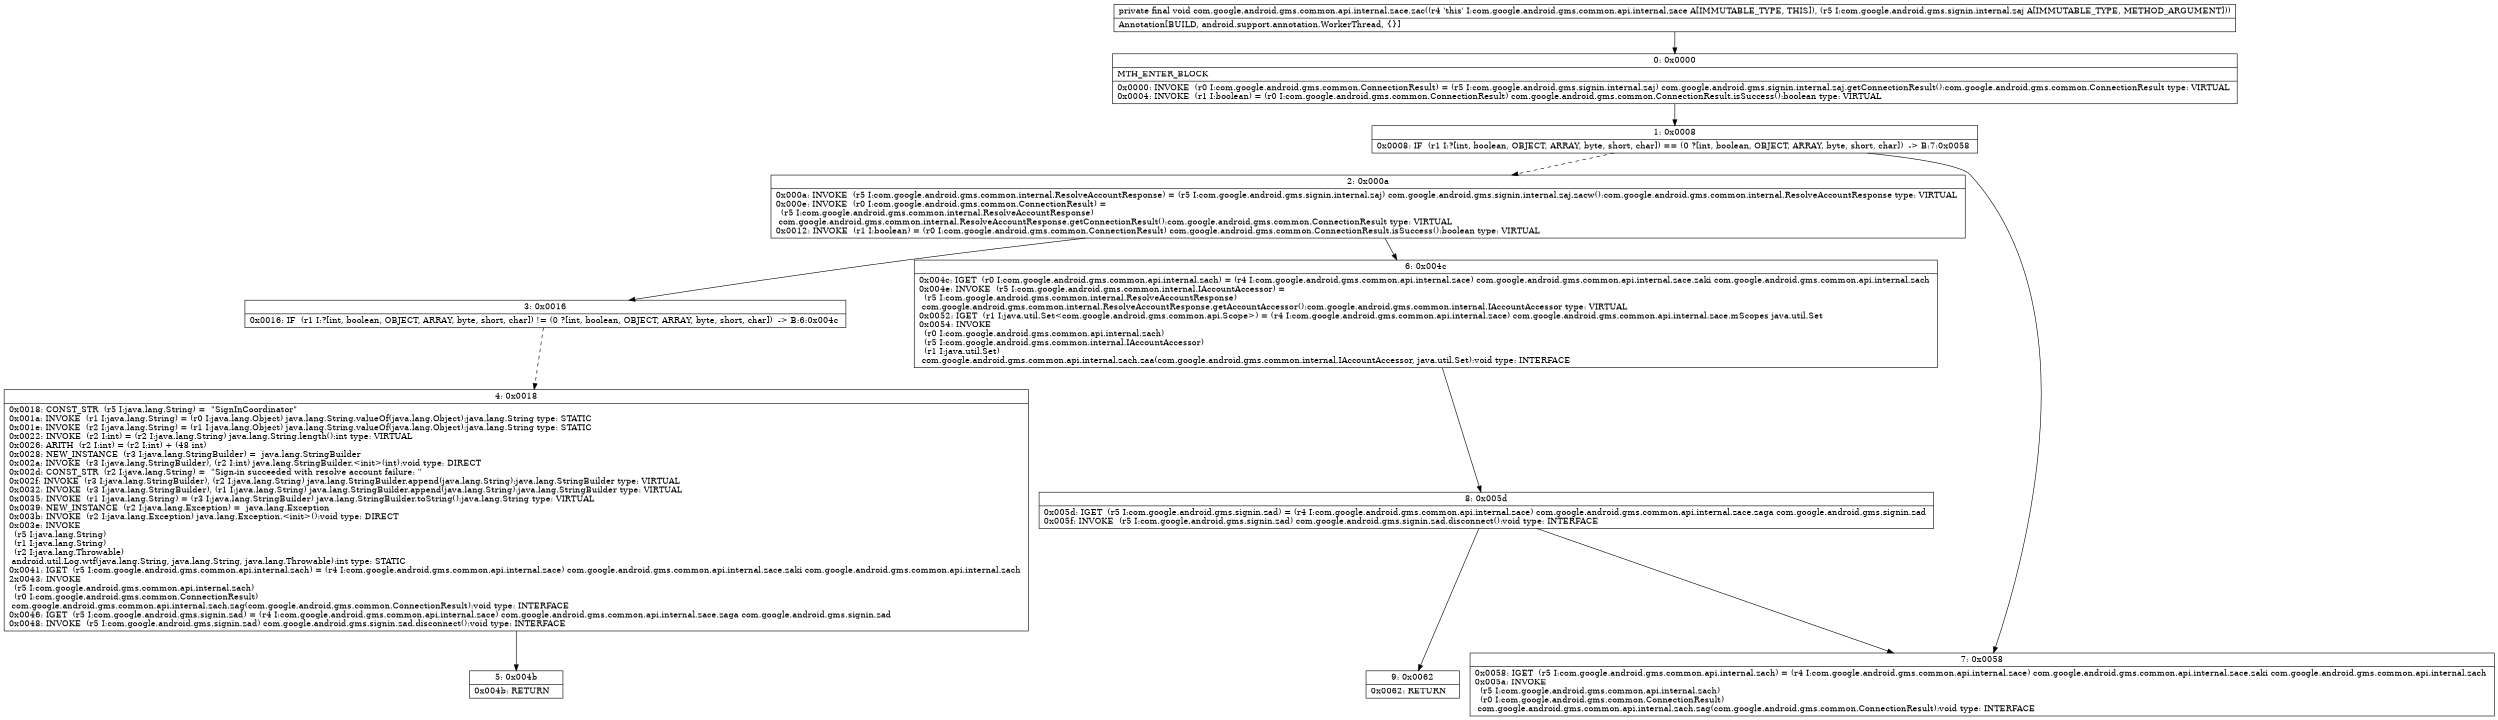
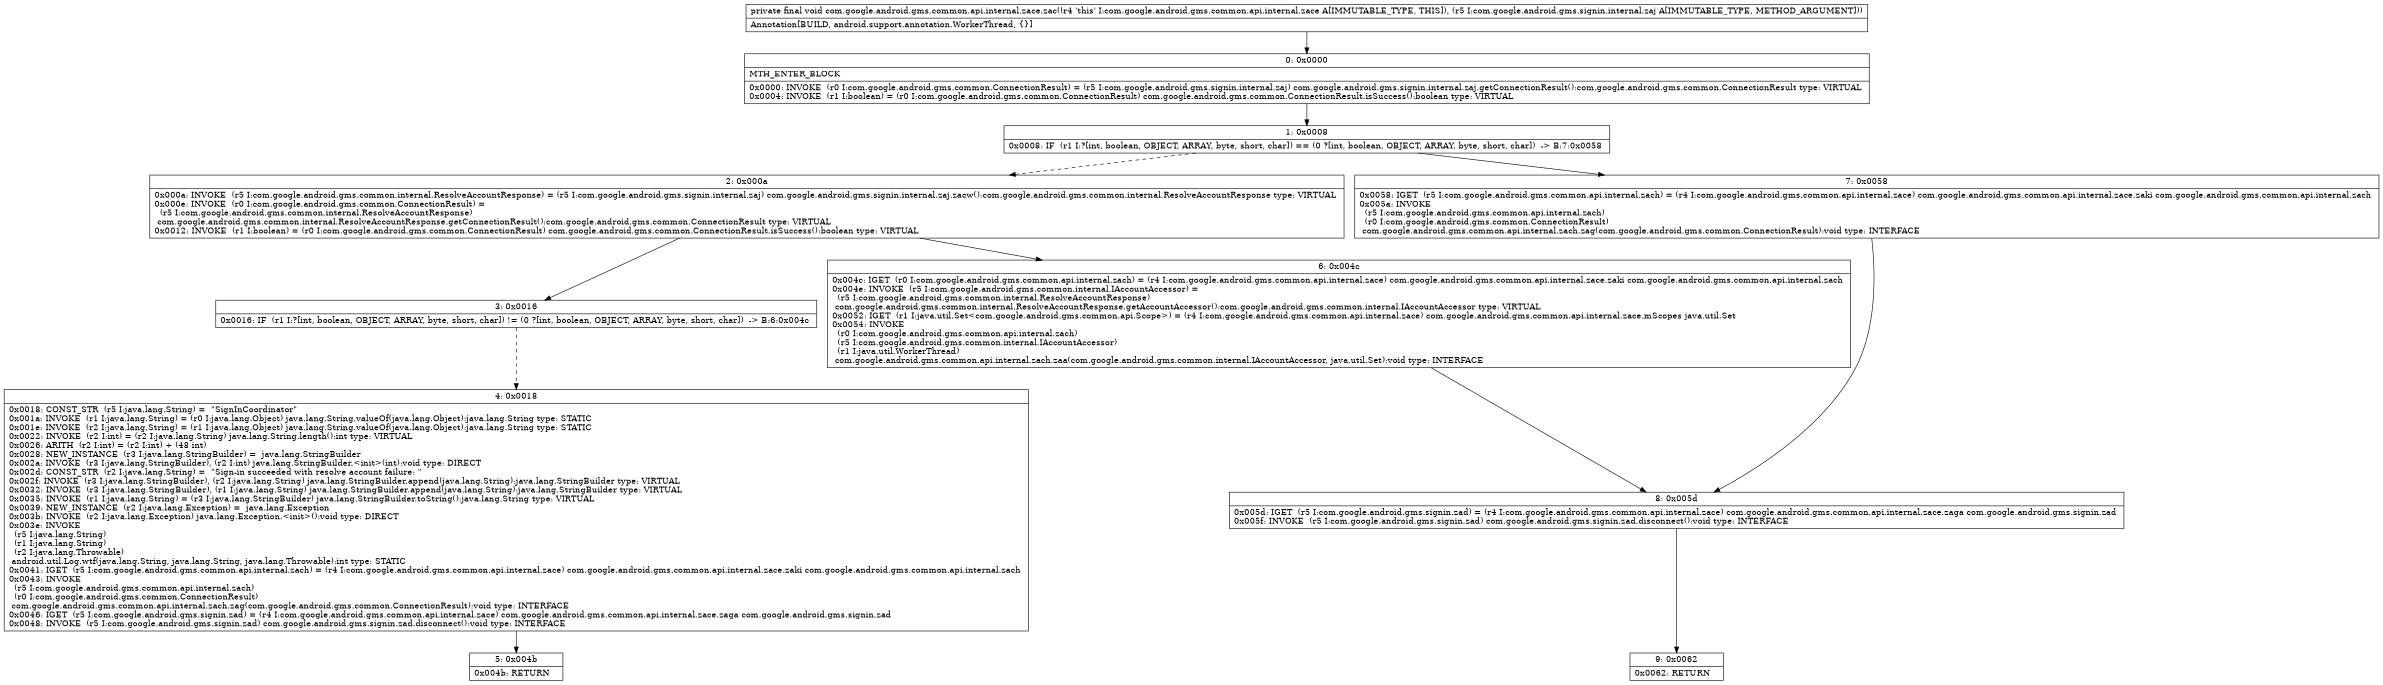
  digraph {
    node [shape=record]
    n1 [label="{0\:\ 0x0000|MTH_ENTER_BLOCK\l|0x0000: INVOKE  (r0 I:com.google.android.gms.common.ConnectionResult) = (r5 I:com.google.android.gms.signin.internal.zaj) com.google.android.gms.signin.internal.zaj.getConnectionResult():com.google.android.gms.common.ConnectionResult type: VIRTUAL \l0x0004: INVOKE  (r1 I:boolean) = (r0 I:com.google.android.gms.common.ConnectionResult) com.google.android.gms.common.ConnectionResult.isSuccess():boolean type: VIRTUAL \l}"]
    n2 [label="{1\:\ 0x0008|0x0008: IF  (r1 I:?[int, boolean, OBJECT, ARRAY, byte, short, char]) == (0 ?[int, boolean, OBJECT, ARRAY, byte, short, char])  \-\> B:7:0x0058 \l}"]
    n3 [label="{2\:\ 0x000a|0x000a: INVOKE  (r5 I:com.google.android.gms.common.internal.ResolveAccountResponse) = (r5 I:com.google.android.gms.signin.internal.zaj) com.google.android.gms.signin.internal.zaj.zacw():com.google.android.gms.common.internal.ResolveAccountResponse type: VIRTUAL \l0x000e: INVOKE  (r0 I:com.google.android.gms.common.ConnectionResult) = \l  (r5 I:com.google.android.gms.common.internal.ResolveAccountResponse)\l com.google.android.gms.common.internal.ResolveAccountResponse.getConnectionResult():com.google.android.gms.common.ConnectionResult type: VIRTUAL \l0x0012: INVOKE  (r1 I:boolean) = (r0 I:com.google.android.gms.common.ConnectionResult) com.google.android.gms.common.ConnectionResult.isSuccess():boolean type: VIRTUAL \l}"]
    n4 [label="{7\:\ 0x0058|0x0058: IGET  (r5 I:com.google.android.gms.common.api.internal.zach) = (r4 I:com.google.android.gms.common.api.internal.zace) com.google.android.gms.common.api.internal.zace.zaki com.google.android.gms.common.api.internal.zach \l0x005a: INVOKE  \l  (r5 I:com.google.android.gms.common.api.internal.zach)\l  (r0 I:com.google.android.gms.common.ConnectionResult)\l com.google.android.gms.common.api.internal.zach.zag(com.google.android.gms.common.ConnectionResult):void type: INTERFACE \l}"]
    n5 [label="{3\:\ 0x0016|0x0016: IF  (r1 I:?[int, boolean, OBJECT, ARRAY, byte, short, char]) != (0 ?[int, boolean, OBJECT, ARRAY, byte, short, char])  \-\> B:6:0x004c \l}"]
-   n6 [label="{6\:\ 0x004c|0x004c: IGET  (r0 I:com.google.android.gms.common.api.internal.zach) = (r4 I:com.google.android.gms.common.api.internal.zace) com.google.android.gms.common.api.internal.zace.zaki com.google.android.gms.common.api.internal.zach \l0x004e: INVOKE  (r5 I:com.google.android.gms.common.internal.IAccountAccessor) = \l  (r5 I:com.google.android.gms.common.internal.ResolveAccountResponse)\l com.google.android.gms.common.internal.ResolveAccountResponse.getAccountAccessor():com.google.android.gms.common.internal.IAccountAccessor type: VIRTUAL \l0x0052: IGET  (r1 I:java.util.Set\<com.google.android.gms.common.api.Scope\>) = (r4 I:com.google.android.gms.common.api.internal.zace) com.google.android.gms.common.api.internal.zace.mScopes java.util.Set \l0x0054: INVOKE  \l  (r0 I:com.google.android.gms.common.api.internal.zach)\l  (r5 I:com.google.android.gms.common.internal.IAccountAccessor)\l  (r1 I:java.util.Set)\l com.google.android.gms.common.api.internal.zach.zaa(com.google.android.gms.common.internal.IAccountAccessor, java.util.Set):void type: INTERFACE \l}"]
+   n6 [label="{6\:\ 0x004c|0x004c: IGET  (r0 I:com.google.android.gms.common.api.internal.zach) = (r4 I:com.google.android.gms.common.api.internal.zace) com.google.android.gms.common.api.internal.zace.zaki com.google.android.gms.common.api.internal.zach \l0x004e: INVOKE  (r5 I:com.google.android.gms.common.internal.IAccountAccessor) = \l  (r5 I:com.google.android.gms.common.internal.ResolveAccountResponse)\l com.google.android.gms.common.internal.ResolveAccountResponse.getAccountAccessor():com.google.android.gms.common.internal.IAccountAccessor type: VIRTUAL \l0x0052: IGET  (r1 I:java.util.Set\<com.google.android.gms.common.api.Scope\>) = (r4 I:com.google.android.gms.common.api.internal.zace) com.google.android.gms.common.api.internal.zace.mScopes java.util.Set \l0x0054: INVOKE  \l  (r0 I:com.google.android.gms.common.api.internal.zach)\l  (r5 I:com.google.android.gms.common.internal.IAccountAccessor)\l  (r1 I:java.util.WorkerThread)\l com.google.android.gms.common.api.internal.zach.zaa(com.google.android.gms.common.internal.IAccountAccessor, java.util.Set):void type: INTERFACE \l}"]
    n7 [label="{8\:\ 0x005d|0x005d: IGET  (r5 I:com.google.android.gms.signin.zad) = (r4 I:com.google.android.gms.common.api.internal.zace) com.google.android.gms.common.api.internal.zace.zaga com.google.android.gms.signin.zad \l0x005f: INVOKE  (r5 I:com.google.android.gms.signin.zad) com.google.android.gms.signin.zad.disconnect():void type: INTERFACE \l}"]
-   n8 [label="{4\:\ 0x0018|0x0018: CONST_STR  (r5 I:java.lang.String) =  \"SignInCoordinator\" \l0x001a: INVOKE  (r1 I:java.lang.String) = (r0 I:java.lang.Object) java.lang.String.valueOf(java.lang.Object):java.lang.String type: STATIC \l0x001e: INVOKE  (r2 I:java.lang.String) = (r1 I:java.lang.Object) java.lang.String.valueOf(java.lang.Object):java.lang.String type: STATIC \l0x0022: INVOKE  (r2 I:int) = (r2 I:java.lang.String) java.lang.String.length():int type: VIRTUAL \l0x0026: ARITH  (r2 I:int) = (r2 I:int) + (48 int) \l0x0028: NEW_INSTANCE  (r3 I:java.lang.StringBuilder) =  java.lang.StringBuilder \l0x002a: INVOKE  (r3 I:java.lang.StringBuilder), (r2 I:int) java.lang.StringBuilder.\<init\>(int):void type: DIRECT \l0x002d: CONST_STR  (r2 I:java.lang.String) =  \"Sign\-in succeeded with resolve account failure: \" \l0x002f: INVOKE  (r3 I:java.lang.StringBuilder), (r2 I:java.lang.String) java.lang.StringBuilder.append(java.lang.String):java.lang.StringBuilder type: VIRTUAL \l0x0032: INVOKE  (r3 I:java.lang.StringBuilder), (r1 I:java.lang.String) java.lang.StringBuilder.append(java.lang.String):java.lang.StringBuilder type: VIRTUAL \l0x0035: INVOKE  (r1 I:java.lang.String) = (r3 I:java.lang.StringBuilder) java.lang.StringBuilder.toString():java.lang.String type: VIRTUAL \l0x0039: NEW_INSTANCE  (r2 I:java.lang.Exception) =  java.lang.Exception \l0x003b: INVOKE  (r2 I:java.lang.Exception) java.lang.Exception.\<init\>():void type: DIRECT \l0x003e: INVOKE  \l  (r5 I:java.lang.String)\l  (r1 I:java.lang.String)\l  (r2 I:java.lang.Throwable)\l android.util.Log.wtf(java.lang.String, java.lang.String, java.lang.Throwable):int type: STATIC \l0x0041: IGET  (r5 I:com.google.android.gms.common.api.internal.zach) = (r4 I:com.google.android.gms.common.api.internal.zace) com.google.android.gms.common.api.internal.zace.zaki com.google.android.gms.common.api.internal.zach \l2x0043: INVOKE  \l  (r5 I:com.google.android.gms.common.api.internal.zach)\l  (r0 I:com.google.android.gms.common.ConnectionResult)\l com.google.android.gms.common.api.internal.zach.zag(com.google.android.gms.common.ConnectionResult):void type: INTERFACE \l0x0046: IGET  (r5 I:com.google.android.gms.signin.zad) = (r4 I:com.google.android.gms.common.api.internal.zace) com.google.android.gms.common.api.internal.zace.zaga com.google.android.gms.signin.zad \l0x0048: INVOKE  (r5 I:com.google.android.gms.signin.zad) com.google.android.gms.signin.zad.disconnect():void type: INTERFACE \l}"]
+   n8 [label="{4\:\ 0x0018|0x0018: CONST_STR  (r5 I:java.lang.String) =  \"SignInCoordinator\" \l0x001a: INVOKE  (r1 I:java.lang.String) = (r0 I:java.lang.Object) java.lang.String.valueOf(java.lang.Object):java.lang.String type: STATIC \l0x001e: INVOKE  (r2 I:java.lang.String) = (r1 I:java.lang.Object) java.lang.String.valueOf(java.lang.Object):java.lang.String type: STATIC \l0x0022: INVOKE  (r2 I:int) = (r2 I:java.lang.String) java.lang.String.length():int type: VIRTUAL \l0x0026: ARITH  (r2 I:int) = (r2 I:int) + (48 int) \l0x0028: NEW_INSTANCE  (r3 I:java.lang.StringBuilder) =  java.lang.StringBuilder \l0x002a: INVOKE  (r3 I:java.lang.StringBuilder), (r2 I:int) java.lang.StringBuilder.\<init\>(int):void type: DIRECT \l0x002d: CONST_STR  (r2 I:java.lang.String) =  \"Sign\-in succeeded with resolve account failure: \" \l0x002f: INVOKE  (r3 I:java.lang.StringBuilder), (r2 I:java.lang.String) java.lang.StringBuilder.append(java.lang.String):java.lang.StringBuilder type: VIRTUAL \l0x0032: INVOKE  (r3 I:java.lang.StringBuilder), (r1 I:java.lang.String) java.lang.StringBuilder.append(java.lang.String):java.lang.StringBuilder type: VIRTUAL \l0x0035: INVOKE  (r1 I:java.lang.String) = (r3 I:java.lang.StringBuilder) java.lang.StringBuilder.toString():java.lang.String type: VIRTUAL \l0x0039: NEW_INSTANCE  (r2 I:java.lang.Exception) =  java.lang.Exception \l0x003b: INVOKE  (r2 I:java.lang.Exception) java.lang.Exception.\<init\>():void type: DIRECT \l0x003e: INVOKE  \l  (r5 I:java.lang.String)\l  (r1 I:java.lang.String)\l  (r2 I:java.lang.Throwable)\l android.util.Log.wtf(java.lang.String, java.lang.String, java.lang.Throwable):int type: STATIC \l0x0041: IGET  (r5 I:com.google.android.gms.common.api.internal.zach) = (r4 I:com.google.android.gms.common.api.internal.zace) com.google.android.gms.common.api.internal.zace.zaki com.google.android.gms.common.api.internal.zach \l0x0043: INVOKE  \l  (r5 I:com.google.android.gms.common.api.internal.zach)\l  (r0 I:com.google.android.gms.common.ConnectionResult)\l com.google.android.gms.common.api.internal.zach.zag(com.google.android.gms.common.ConnectionResult):void type: INTERFACE \l0x0046: IGET  (r5 I:com.google.android.gms.signin.zad) = (r4 I:com.google.android.gms.common.api.internal.zace) com.google.android.gms.common.api.internal.zace.zaga com.google.android.gms.signin.zad \l0x0048: INVOKE  (r5 I:com.google.android.gms.signin.zad) com.google.android.gms.signin.zad.disconnect():void type: INTERFACE \l}"]
    n9 [label="{5\:\ 0x004b|0x004b: RETURN   \l}"]
    n10 [label="{9\:\ 0x0062|0x0062: RETURN   \l}"]
    n11 [label="{private final void com.google.android.gms.common.api.internal.zace.zac((r4 'this' I:com.google.android.gms.common.api.internal.zace A[IMMUTABLE_TYPE, THIS]), (r5 I:com.google.android.gms.signin.internal.zaj A[IMMUTABLE_TYPE, METHOD_ARGUMENT]))  | Annotation[BUILD, android.support.annotation.WorkerThread, \{\}]\l}"]
    n1 -> n2
    n2 -> n3 [style=dashed]
    n2 -> n4
    n3 -> n5
    n3 -> n6
-   n7 -> n4
+   n4 -> n7
    n5 -> n8 [style=dashed]
    n6 -> n7
    n7 -> n10
    n8 -> n9
    n11 -> n1
  }
